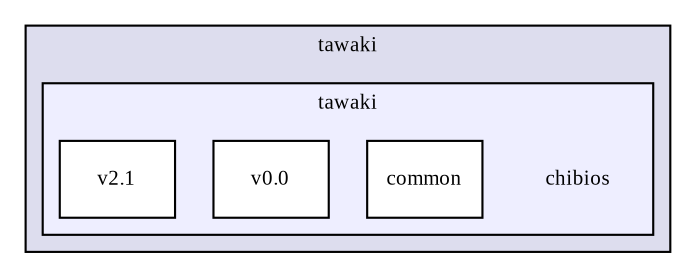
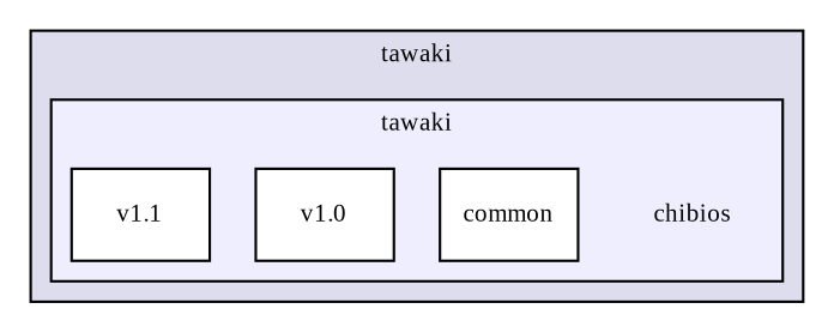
  digraph {
    compound=true
    fontname="Liberation Serif"
    node [fontname="Liberation Serif" fontsize=10 shape=box color=black fillcolor=white style=filled]
    n1 [label=chibios shape=plaintext color="" fillcolor="" style=""]
    n2 [label=common]
-   n3 [label="v0.0"]
-   n4 [label="v2.1"]
+   n3 [label="v1.0"]
+   n4 [label="v1.1"]
    subgraph cluster_1 {
      bgcolor="#ddddee"
      fontsize=10
      label=tawaki
      pencolor=black
      subgraph cluster_2 {
        bgcolor="#eeeeff"
        fontsize=10
        pencolor=black
        n1
        n2
        n3
        n4
      }
    }
  }
